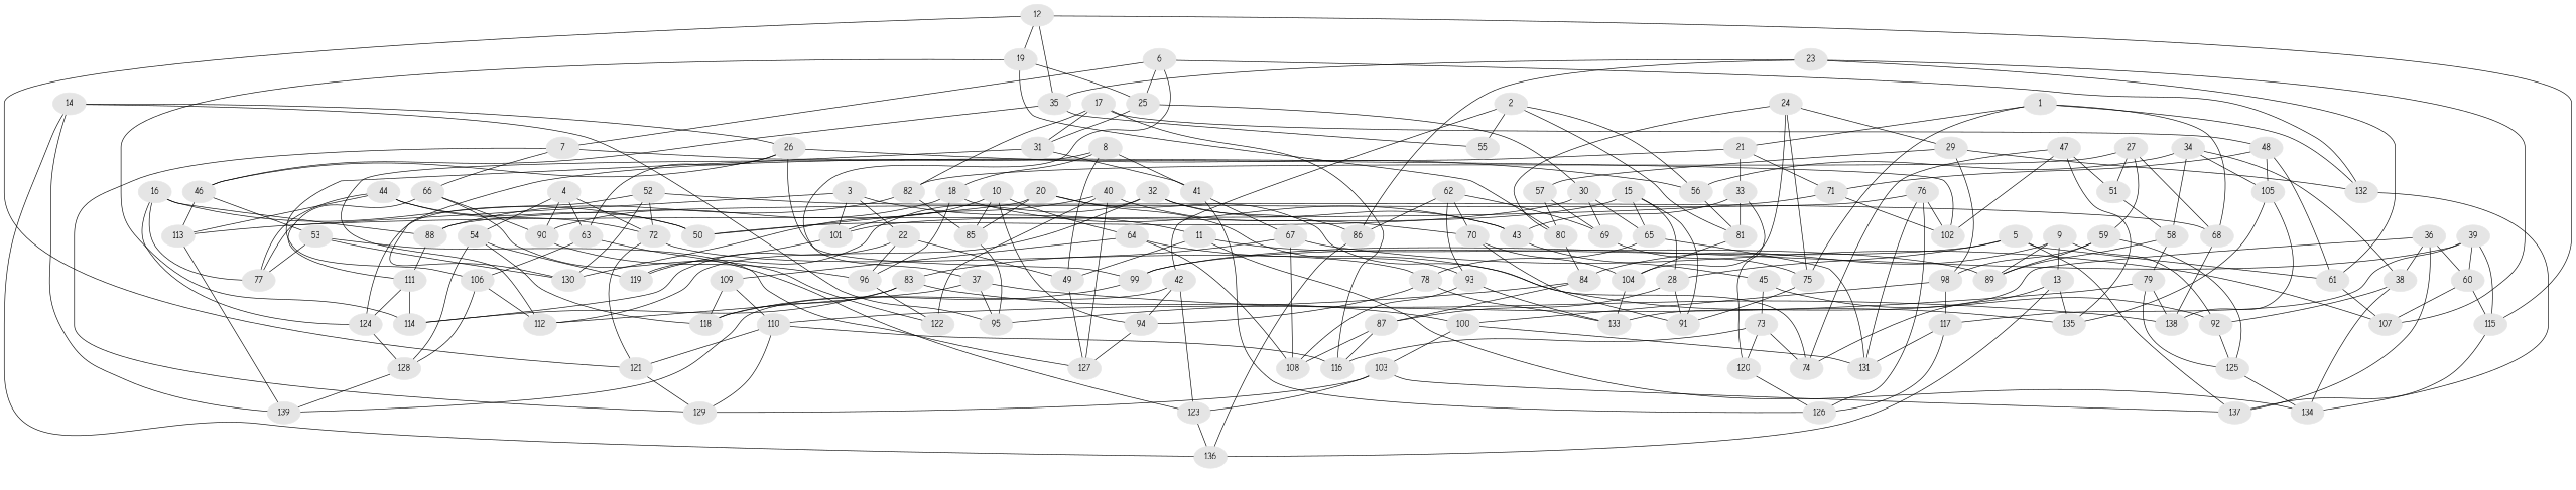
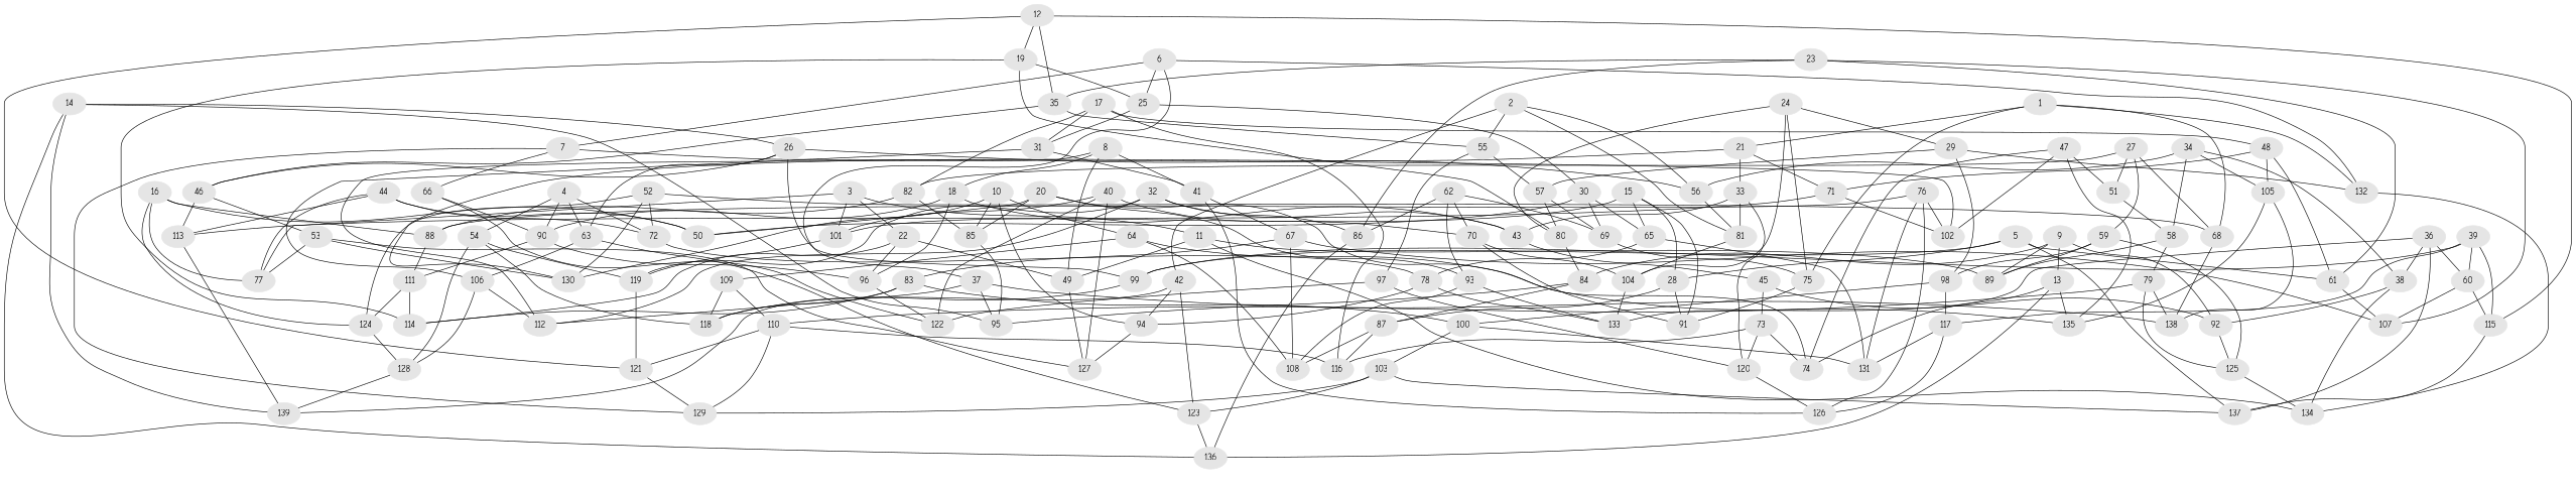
  graph {
    fontname="Comic Neue"
    node [color=gray90 fontname="Comic Neue" style=filled]
    edge [fontname="Comic Neue"]
    1
    21
    68
    75
    132
    130
    33
    71
    138
    91
    134
    2
    42
    55
    56
    81
    94
    139
    123
    57
+   97
    104
    3
    11
    22
    77
    101
    49
    89
    96
    114
    119
    4
    54
    63
    72
    90
    118
    128
    106
    78
    5
    28
    61
    99
    137
    87
    107
    6
    7
    25
    37
    66
    102
    129
    31
    30
    112
    95
    122
    111
    8
    18
    41
    43
    67
    126
    127
    9
    13
    84
    92
    74
    135
    136
    125
    10
    64
    85
    108
    109
    12
    19
    35
    115
    121
    80
    46
    14
    26
    15
    65
    131
    16
    50
    88
    124
    17
    48
    82
    116
    105
    45
    20
    93
    133
    120
    113
    23
    86
    24
    29
    98
    69
    53
    27
    51
    59
    58
    117
    100
    32
    34
    38
    79
    36
    60
    39
    40
    70
    83
    73
    44
    47
    52
    110
    62
    76
    103
    1 -- 21
    1 -- 68
    1 -- 75
    1 -- 132
    21 -- 130
    21 -- 33
    21 -- 71
    68 -- 138
    75 -- 91
    132 -- 134
    33 -- 81
    33 -- 43
    33 -- 120
    71 -- 102
    71 -- 113
    2 -- 42
    2 -- 55
    2 -- 56
    2 -- 81
    42 -- 94
    42 -- 139
    42 -- 123
+   55 -- 57
+   55 -- 97
    56 -- 81
    81 -- 104
    94 -- 127
    123 -- 136
    57 -- 80
    57 -- 69
+   97 -- 122
+   97 -- 120
    104 -- 133
    3 -- 11
    3 -- 22
    3 -- 77
    3 -- 101
    11 -- 134
    11 -- 49
    11 -- 89
    22 -- 49
    22 -- 96
    22 -- 114
    101 -- 119
    49 -- 127
    96 -- 122
-   72 -- 121
+   119 -- 121
    4 -- 54
    4 -- 63
    4 -- 72
    4 -- 90
    54 -- 119
    54 -- 118
    54 -- 128
    63 -- 123
    63 -- 106
    72 -- 78
    90 -- 96
    128 -- 139
    106 -- 128
    106 -- 112
    78 -- 94
    78 -- 133
    5 -- 28
    5 -- 61
    5 -- 99
    5 -- 137
    28 -- 91
    28 -- 87
    61 -- 107
    99 -- 118
    87 -- 108
    87 -- 116
    6 -- 132
    6 -- 7
    6 -- 25
    6 -- 37
    7 -- 66
    7 -- 102
    7 -- 129
    25 -- 31
    25 -- 30
    37 -- 138
    37 -- 112
    37 -- 95
    66 -- 90
    66 -- 122
-   66 -- 111
+   90 -- 111
    31 -- 106
    31 -- 41
    30 -- 65
    30 -- 50
    30 -- 69
    111 -- 114
    111 -- 124
    8 -- 49
    8 -- 112
    8 -- 18
    8 -- 41
    18 -- 96
    18 -- 90
    18 -- 43
    41 -- 67
    41 -- 126
    43 -- 45
    67 -- 107
    67 -- 108
    67 -- 83
    9 -- 89
    9 -- 13
    9 -- 84
    9 -- 92
    13 -- 74
    13 -- 135
    13 -- 136
    84 -- 87
    84 -- 95
    92 -- 125
    125 -- 134
    10 -- 130
    10 -- 94
    10 -- 64
    10 -- 85
    64 -- 135
    64 -- 108
    64 -- 109
    85 -- 95
    109 -- 118
    109 -- 110
    12 -- 19
    12 -- 35
    12 -- 115
    12 -- 121
    19 -- 114
    19 -- 25
    19 -- 80
    35 -- 55
    35 -- 46
    115 -- 137
    121 -- 129
    80 -- 84
    46 -- 113
    46 -- 53
    14 -- 139
    14 -- 95
    14 -- 136
    14 -- 26
    26 -- 56
    26 -- 63
    26 -- 99
    26 -- 46
    15 -- 91
    15 -- 101
    15 -- 28
    15 -- 65
    65 -- 78
    65 -- 131
    16 -- 77
    16 -- 50
    16 -- 88
    16 -- 124
    88 -- 111
    124 -- 128
    17 -- 31
    17 -- 48
    17 -- 82
    17 -- 116
    48 -- 71
    48 -- 61
    48 -- 105
    82 -- 85
    82 -- 88
    105 -- 138
    105 -- 135
    45 -- 92
    45 -- 73
    20 -- 74
    20 -- 85
    20 -- 50
    20 -- 93
    93 -- 108
    93 -- 133
    120 -- 126
    113 -- 139
    23 -- 61
    23 -- 107
    23 -- 35
    23 -- 86
    86 -- 136
    24 -- 75
    24 -- 104
    24 -- 80
    24 -- 29
    29 -- 132
    29 -- 57
    29 -- 98
    98 -- 117
    98 -- 100
    69 -- 75
    53 -- 130
    53 -- 77
    53 -- 127
    27 -- 68
    27 -- 82
    27 -- 51
    27 -- 59
    51 -- 58
    59 -- 89
    59 -- 125
    59 -- 98
    58 -- 89
    58 -- 79
    117 -- 126
    117 -- 131
    100 -- 131
    100 -- 103
    32 -- 119
    32 -- 112
    32 -- 43
    32 -- 86
    34 -- 56
    34 -- 105
    34 -- 58
    34 -- 38
    38 -- 134
    38 -- 92
    79 -- 138
    79 -- 125
    79 -- 110
    36 -- 137
    36 -- 133
    36 -- 38
    36 -- 60
    60 -- 107
    60 -- 115
    39 -- 99
    39 -- 115
    39 -- 117
    39 -- 60
    40 -- 101
    40 -- 122
    40 -- 127
    40 -- 70
    70 -- 91
    70 -- 104
    83 -- 114
    83 -- 118
    83 -- 100
    73 -- 74
    73 -- 116
    73 -- 120
    44 -- 77
    44 -- 72
    44 -- 50
    44 -- 113
    47 -- 102
    47 -- 74
    47 -- 135
    47 -- 51
    52 -- 68
    52 -- 130
    52 -- 72
    52 -- 124
    110 -- 129
    110 -- 121
    110 -- 116
    62 -- 93
    62 -- 86
    62 -- 69
    62 -- 70
    76 -- 102
    76 -- 126
    76 -- 131
    76 -- 88
    103 -- 123
    103 -- 137
    103 -- 129
  }
